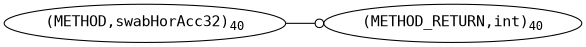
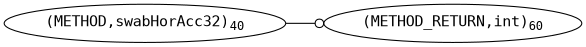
  digraph {
    rankdir=LR
    fontname="DejaVu Sans Mono"
    node [fontname="DejaVu Sans Mono"]
    n1 [label=<(METHOD,swabHorAcc32)<SUB>40</SUB>>]
-   n2 [label=<(METHOD_RETURN,int)<SUB>40</SUB>>]
+   n2 [label=<(METHOD_RETURN,int)<SUB>60</SUB>>]
    n1 -> n2 [arrowhead=odot fontname="DejaVu Sans Mono"]
  }
